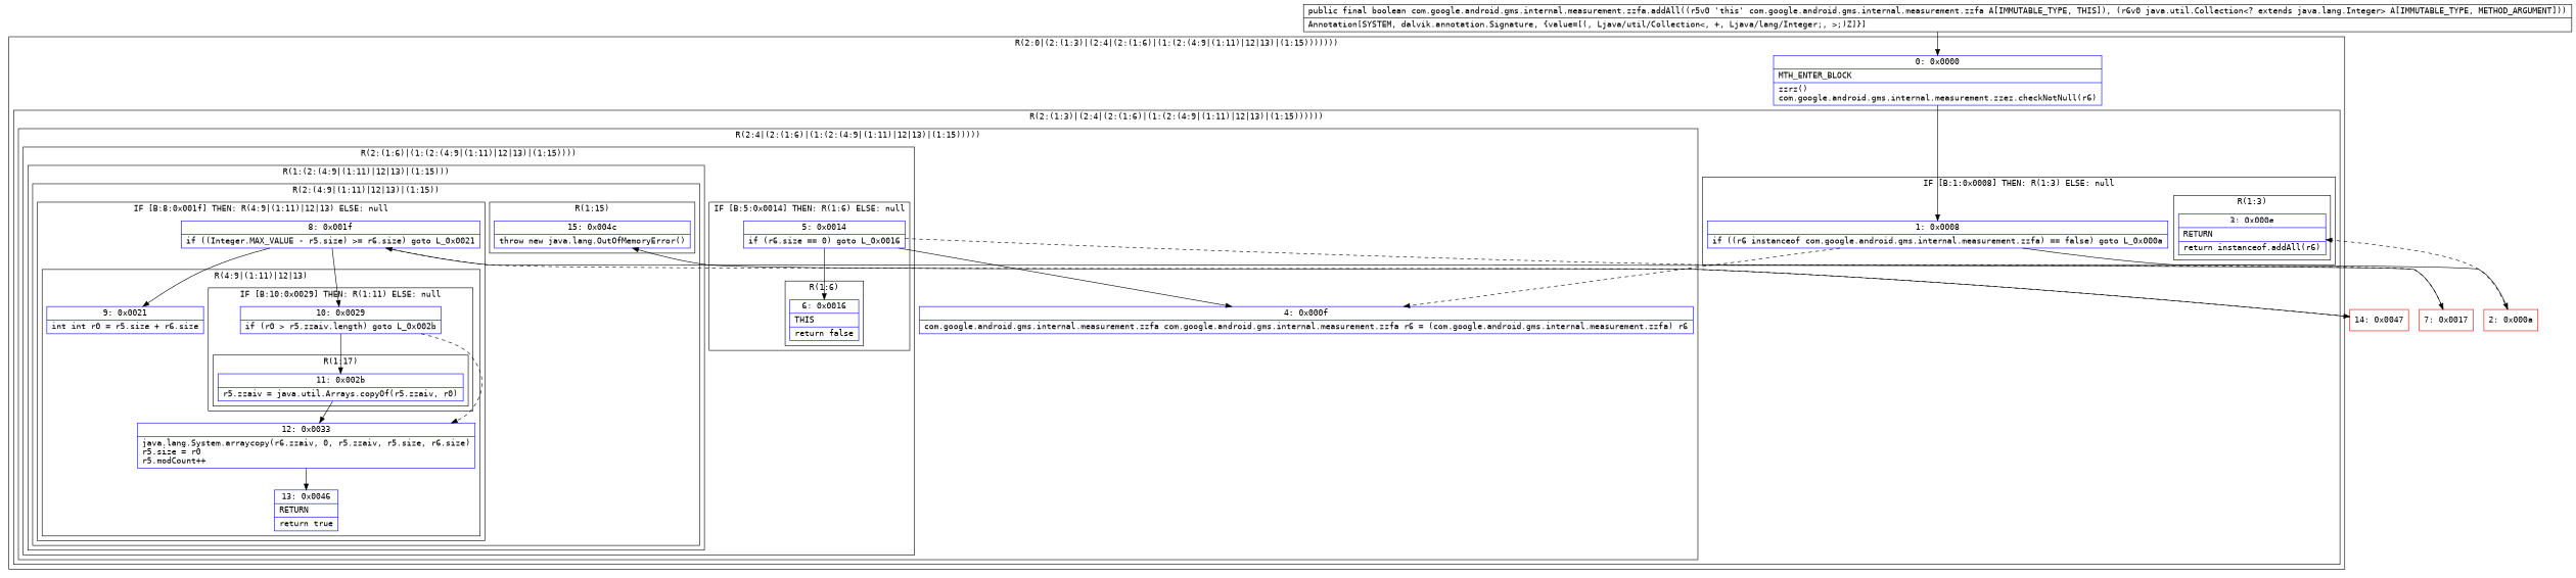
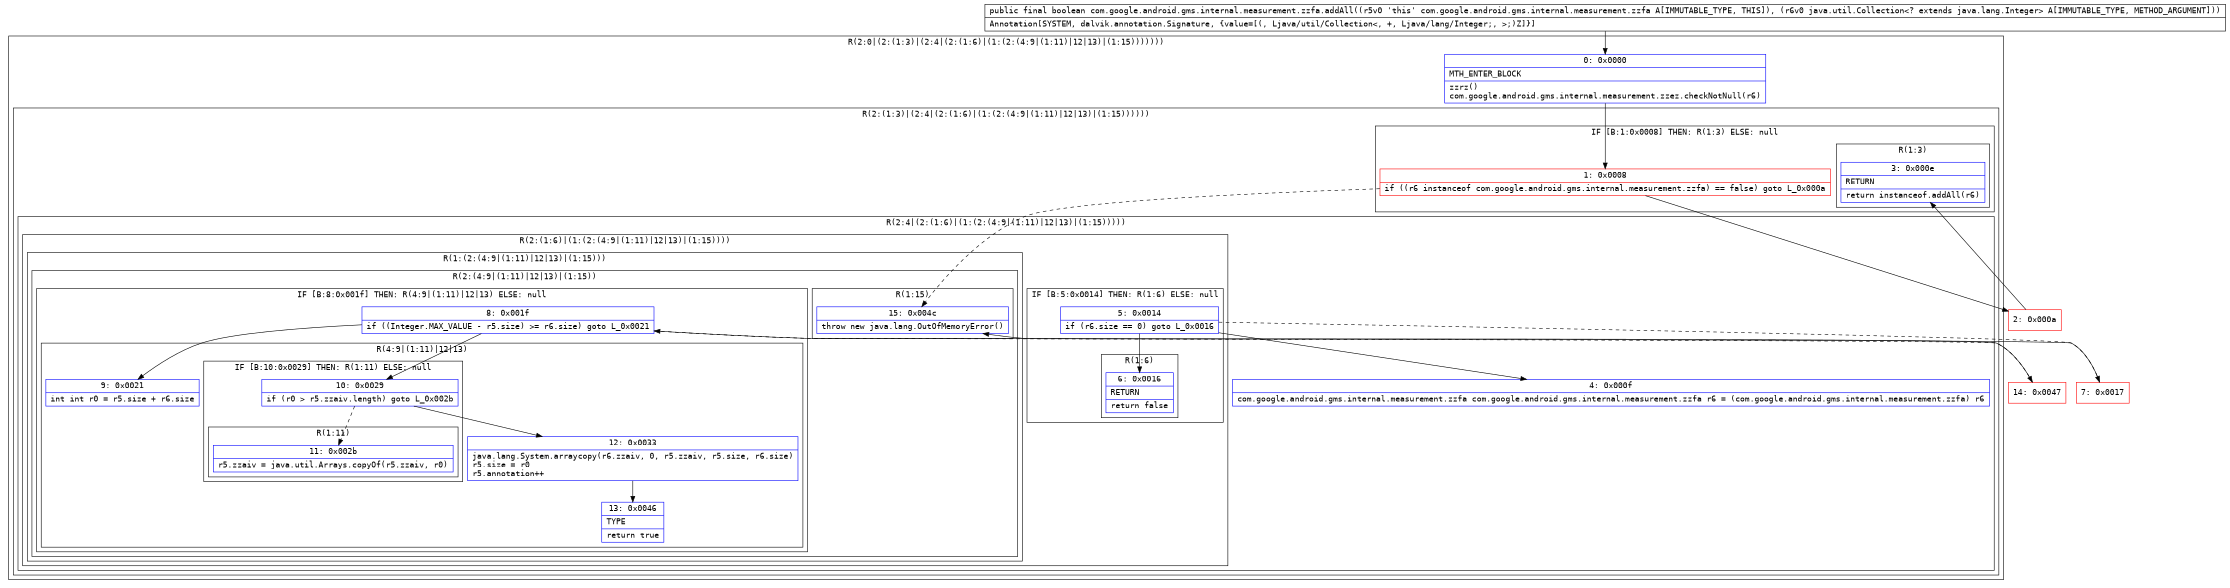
  digraph {
    fontname="DejaVu Sans Mono"
    node [color=blue fontname="DejaVu Sans Mono" shape=record]
    edge [fontname="DejaVu Sans Mono"]
    n1 [label="{3\:\ 0x000e|RETURN\l|return instanceof.addAll(r6)\l}"]
-   n2 [label="{1\:\ 0x0008|if ((r6 instanceof com.google.android.gms.internal.measurement.zzfa) == false) goto L_0x000a\l}"]
-   n3 [label="{6\:\ 0x0016|THIS\l|return false\l}"]
+   n2 [color=red label="{1\:\ 0x0008|if ((r6 instanceof com.google.android.gms.internal.measurement.zzfa) == false) goto L_0x000a\l}"]
+   n3 [label="{6\:\ 0x0016|RETURN\l|return false\l}"]
    n4 [label="{5\:\ 0x0014|if (r6.size == 0) goto L_0x0016\l}"]
    n5 [label="{11\:\ 0x002b|r5.zzaiv = java.util.Arrays.copyOf(r5.zzaiv, r0)\l}"]
    n6 [label="{10\:\ 0x0029|if (r0 \> r5.zzaiv.length) goto L_0x002b\l}"]
    n7 [label="{9\:\ 0x0021|int int r0 = r5.size + r6.size\l}"]
-   n8 [label="{12\:\ 0x0033|java.lang.System.arraycopy(r6.zzaiv, 0, r5.zzaiv, r5.size, r6.size)\lr5.size = r0\lr5.modCount++\l}"]
-   n9 [label="{13\:\ 0x0046|RETURN\l|return true\l}"]
+   n8 [label="{12\:\ 0x0033|java.lang.System.arraycopy(r6.zzaiv, 0, r5.zzaiv, r5.size, r6.size)\lr5.size = r0\lr5.annotation++\l}"]
+   n9 [label="{13\:\ 0x0046|TYPE\l|return true\l}"]
    n10 [label="{8\:\ 0x001f|if ((Integer.MAX_VALUE \- r5.size) \>= r6.size) goto L_0x0021\l}"]
    n11 [label="{15\:\ 0x004c|throw new java.lang.OutOfMemoryError()\l}"]
    n12 [label="{4\:\ 0x000f|com.google.android.gms.internal.measurement.zzfa com.google.android.gms.internal.measurement.zzfa r6 = (com.google.android.gms.internal.measurement.zzfa) r6\l}"]
    n13 [label="{0\:\ 0x0000|MTH_ENTER_BLOCK\l|zzrz()\lcom.google.android.gms.internal.measurement.zzez.checkNotNull(r6)\l}"]
    n14 [color=red label="{2\:\ 0x000a}"]
    n15 [color=red label="{7\:\ 0x0017}"]
    n16 [color=red label="{14\:\ 0x0047}"]
    n17 [label="{public final boolean com.google.android.gms.internal.measurement.zzfa.addAll((r5v0 'this' com.google.android.gms.internal.measurement.zzfa A[IMMUTABLE_TYPE, THIS]), (r6v0 java.util.Collection\<? extends java.lang.Integer\> A[IMMUTABLE_TYPE, METHOD_ARGUMENT]))  | Annotation[SYSTEM, dalvik.annotation.Signature, \{value=[(, Ljava\/util\/Collection\<, +, Ljava\/lang\/Integer;, \>;)Z]\}]\l}" color=""]
    subgraph cluster_1 {
      label="R(2:0|(2:(1:3)|(2:4|(2:(1:6)|(1:(2:(4:9|(1:11)|12|13)|(1:15)))))))"
      n13
      subgraph cluster_2 {
        label="R(2:(1:3)|(2:4|(2:(1:6)|(1:(2:(4:9|(1:11)|12|13)|(1:15))))))"
        subgraph cluster_3 {
          label="IF [B:1:0x0008] THEN: R(1:3) ELSE: null"
          n2
          subgraph cluster_4 {
            label="R(1:3)"
            n1
          }
        }
        subgraph cluster_5 {
          label="R(2:4|(2:(1:6)|(1:(2:(4:9|(1:11)|12|13)|(1:15)))))"
          n12
          subgraph cluster_6 {
            label="R(2:(1:6)|(1:(2:(4:9|(1:11)|12|13)|(1:15))))"
            subgraph cluster_7 {
              label="IF [B:5:0x0014] THEN: R(1:6) ELSE: null"
              n4
              subgraph cluster_8 {
                label="R(1:6)"
                n3
              }
            }
            subgraph cluster_9 {
              label="R(1:(2:(4:9|(1:11)|12|13)|(1:15)))"
              subgraph cluster_10 {
                label="R(2:(4:9|(1:11)|12|13)|(1:15))"
                subgraph cluster_11 {
                  label="IF [B:8:0x001f] THEN: R(4:9|(1:11)|12|13) ELSE: null"
                  n10
                  subgraph cluster_12 {
                    label="R(4:9|(1:11)|12|13)"
                    n7
                    n8
                    n9
                    subgraph cluster_13 {
                      label="IF [B:10:0x0029] THEN: R(1:11) ELSE: null"
                      n6
                      subgraph cluster_14 {
-                       label="R(1:17)"
+                       label="R(1:11)"
                        n5
                      }
                    }
                  }
                }
                subgraph cluster_15 {
                  label="R(1:15)"
                  n11
                }
              }
            }
          }
        }
      }
    }
-   n2 -> n12 [style=dashed]
+   n2 -> n11 [style=dashed]
    n2 -> n14
    n4 -> n3
    n4 -> n12
    n4 -> n15 [style=dashed]
-   n5 -> n8
-   n6 -> n5
-   n6 -> n8 [style=dashed]
+   n6 -> n5 [style=dashed]
+   n6 -> n8 [style=solid]
    n8 -> n9
    n10 -> n6
    n10 -> n7
    n10 -> n16 [style=dashed]
    n13 -> n2
-   n14 -> n1 [style=dashed]
+   n14 -> n1
    n15 -> n10
    n16 -> n11
    n17 -> n13
  }
